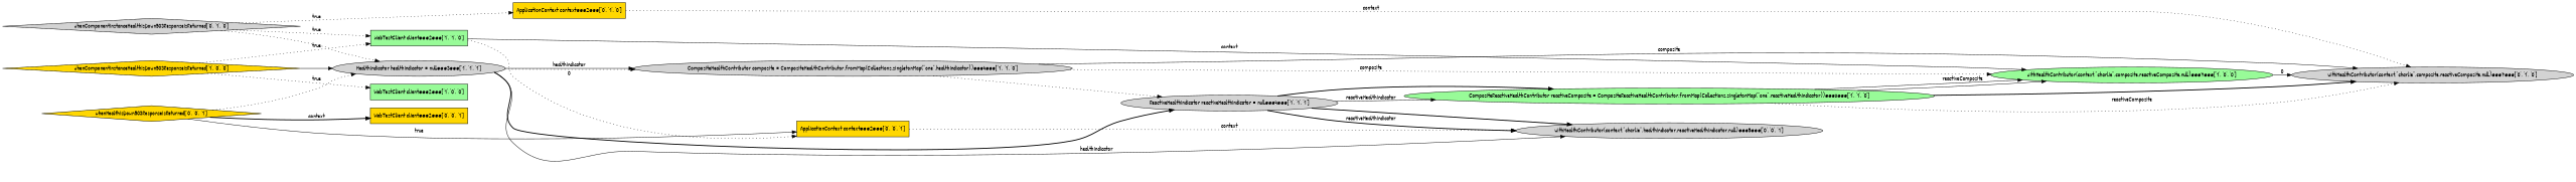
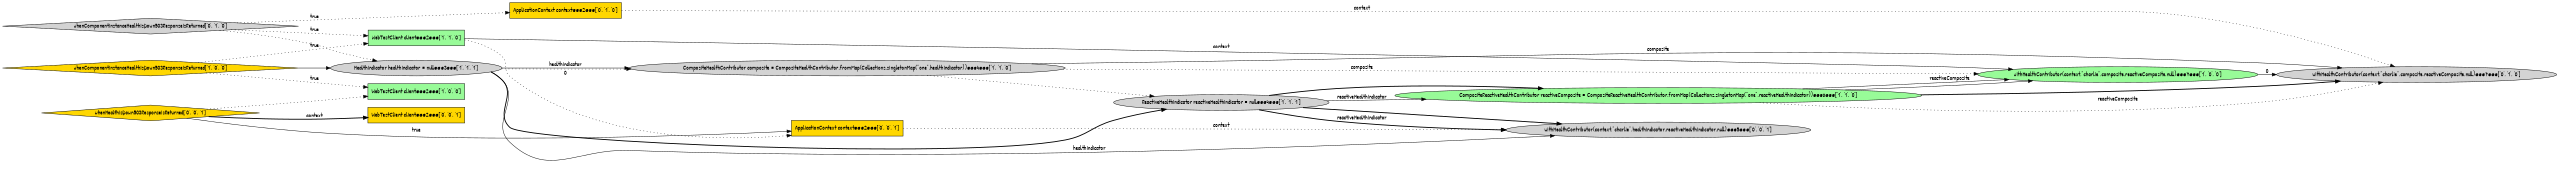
  digraph {
    fontname="Patrick Hand"
    rankdir=LR
    node [fillcolor=lightgrey fontname="Patrick Hand" shape=ellipse style=filled]
    edge [fontname="Patrick Hand" style=dotted]
    n1 [label="HealthIndicator healthIndicator = null@@@3@@@['1', '1', '1']"]
    n2 [label="ReactiveHealthIndicator reactiveHealthIndicator = null@@@4@@@['1', '1', '1']"]
    n3 [label="withHealthContributor(context,\"charlie\",healthIndicator,reactiveHealthIndicator,null)@@@5@@@['0', '0', '1']"]
    n4 [label="CompositeHealthContributor composite = CompositeHealthContributor.fromMap(Collections.singletonMap(\"one\",healthIndicator))@@@4@@@['1', '1', '0']"]
    n5 [fillcolor=palegreen label="CompositeReactiveHealthContributor reactiveComposite = CompositeReactiveHealthContributor.fromMap(Collections.singletonMap(\"one\",reactiveHealthIndicator))@@@6@@@['1', '1', '0']"]
    n6 [label="withHealthContributor(context,\"charlie\",composite,reactiveComposite,null)@@@7@@@['0', '1', '0']"]
    n7 [fillcolor=palegreen label="withHealthContributor(context,\"charlie\",composite,reactiveComposite,null)@@@7@@@['1', '0', '0']"]
    n8 [fillcolor=palegreen label="WebTestClient client@@@2@@@['1', '0', '0']" shape=box]
    n9 [fillcolor=gold label="ApplicationContext context@@@2@@@['0', '0', '1']" shape=box]
    n10 [fillcolor=gold label="whenComponentInstanceHealthIsDown503ResponseIsReturned['1', '0', '0']" shape=diamond]
    n11 [fillcolor=palegreen label="WebTestClient client@@@2@@@['1', '1', '0']" shape=box]
    n12 [fillcolor=gold label="ApplicationContext context@@@2@@@['0', '1', '0']" shape=box]
    n13 [fillcolor=gold label="WebTestClient client@@@2@@@['0', '0', '1']" shape=box]
    n14 [fillcolor=gold label="whenHealthIsDown503ResponseIsReturned['0', '0', '1']" shape=diamond]
    n15 [label="whenComponentInstanceHealthIsDown503ResponseIsReturned['0', '1', '0']" shape=diamond]
    n1 -> n2 [style=bold]
    n1 -> n3 [label=healthIndicator style=solid]
    n1 -> n4 [label=healthIndicator style=solid]
    n1 -> n4
    n2 -> n3 [style=bold]
    n2 -> n3 [label=reactiveHealthIndicator style=bold]
    n2 -> n5 [style=bold]
    n2 -> n5 [label=reactiveHealthIndicator style=solid]
    n4 -> n2
    n4 -> n6 [label=composite style=solid]
    n4 -> n7 [label=composite]
    n5 -> n6 [style=bold]
    n5 -> n6 [label=reactiveComposite]
    n5 -> n7 [label=reactiveComposite style=solid]
    n5 -> n7 [style=solid]
    n7 -> n6 [label=0 style=solid]
    n9 -> n3 [label=context]
    n10 -> n1 [style=solid]
    n10 -> n8 [label=true]
    n10 -> n11 [label=true]
    n11 -> n7 [label=context style=solid]
    n11 -> n9 [label=0]
    n12 -> n6 [label=context]
-   n14 -> n1
+   n14 -> n8
    n14 -> n9 [label=true style=solid]
    n14 -> n13 [label=context style=bold]
    n15 -> n1
    n15 -> n11 [label=true]
    n15 -> n12 [label=true]
  }
